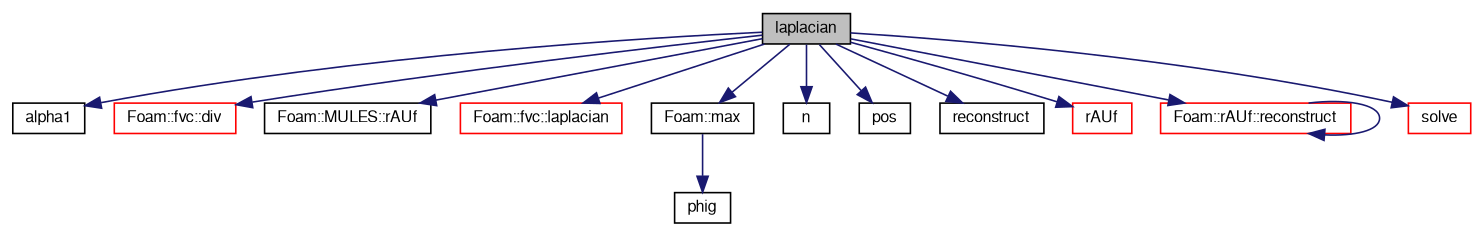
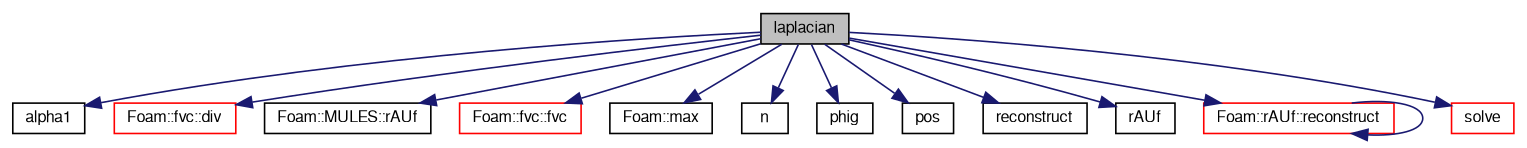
  digraph {
    rankdir=TB
    node [color=black fontname=FreeSans fontsize=10 shape=record]
    edge [color=midnightblue fontname=FreeSans fontsize=10 labelfontname=FreeSans labelfontsize=10 style=solid]
    n1 [fillcolor=grey75 fontcolor=black height=0.2 label=laplacian style=filled width=0.4]
    n2 [height=0.2 label=alpha1 width=0.4]
    n3 [color=red height=0.2 label="Foam::fvc::div" width=0.4]
    n4 [height=0.2 label="Foam::MULES::rAUf" width=0.4]
-   n5 [color=red height=0.2 label="Foam::fvc::laplacian" width=0.4]
+   n5 [color=red height=0.2 label="Foam::fvc::fvc" width=0.4]
    n6 [height=0.2 label="Foam::max" width=0.4]
    n7 [height=0.2 label=n width=0.4]
    n8 [height=0.2 label=phig width=0.4]
    n9 [height=0.2 label=pos width=0.4]
    n10 [height=0.2 label=reconstruct width=0.4]
-   n11 [color=red height=0.2 label=rAUf width=0.4]
+   n11 [height=0.2 label=rAUf width=0.4]
    n12 [color=red height=0.2 label="Foam::rAUf::reconstruct" width=0.4]
    n13 [color=red height=0.2 label=solve width=0.4]
    n1 -> n2
    n1 -> n3
    n1 -> n4
    n1 -> n5
    n1 -> n6
    n1 -> n7
-   n6 -> n8
+   n1 -> n8
    n1 -> n9
    n1 -> n10
    n1 -> n11
    n1 -> n12
    n1 -> n13
    n12 -> n12
  }
